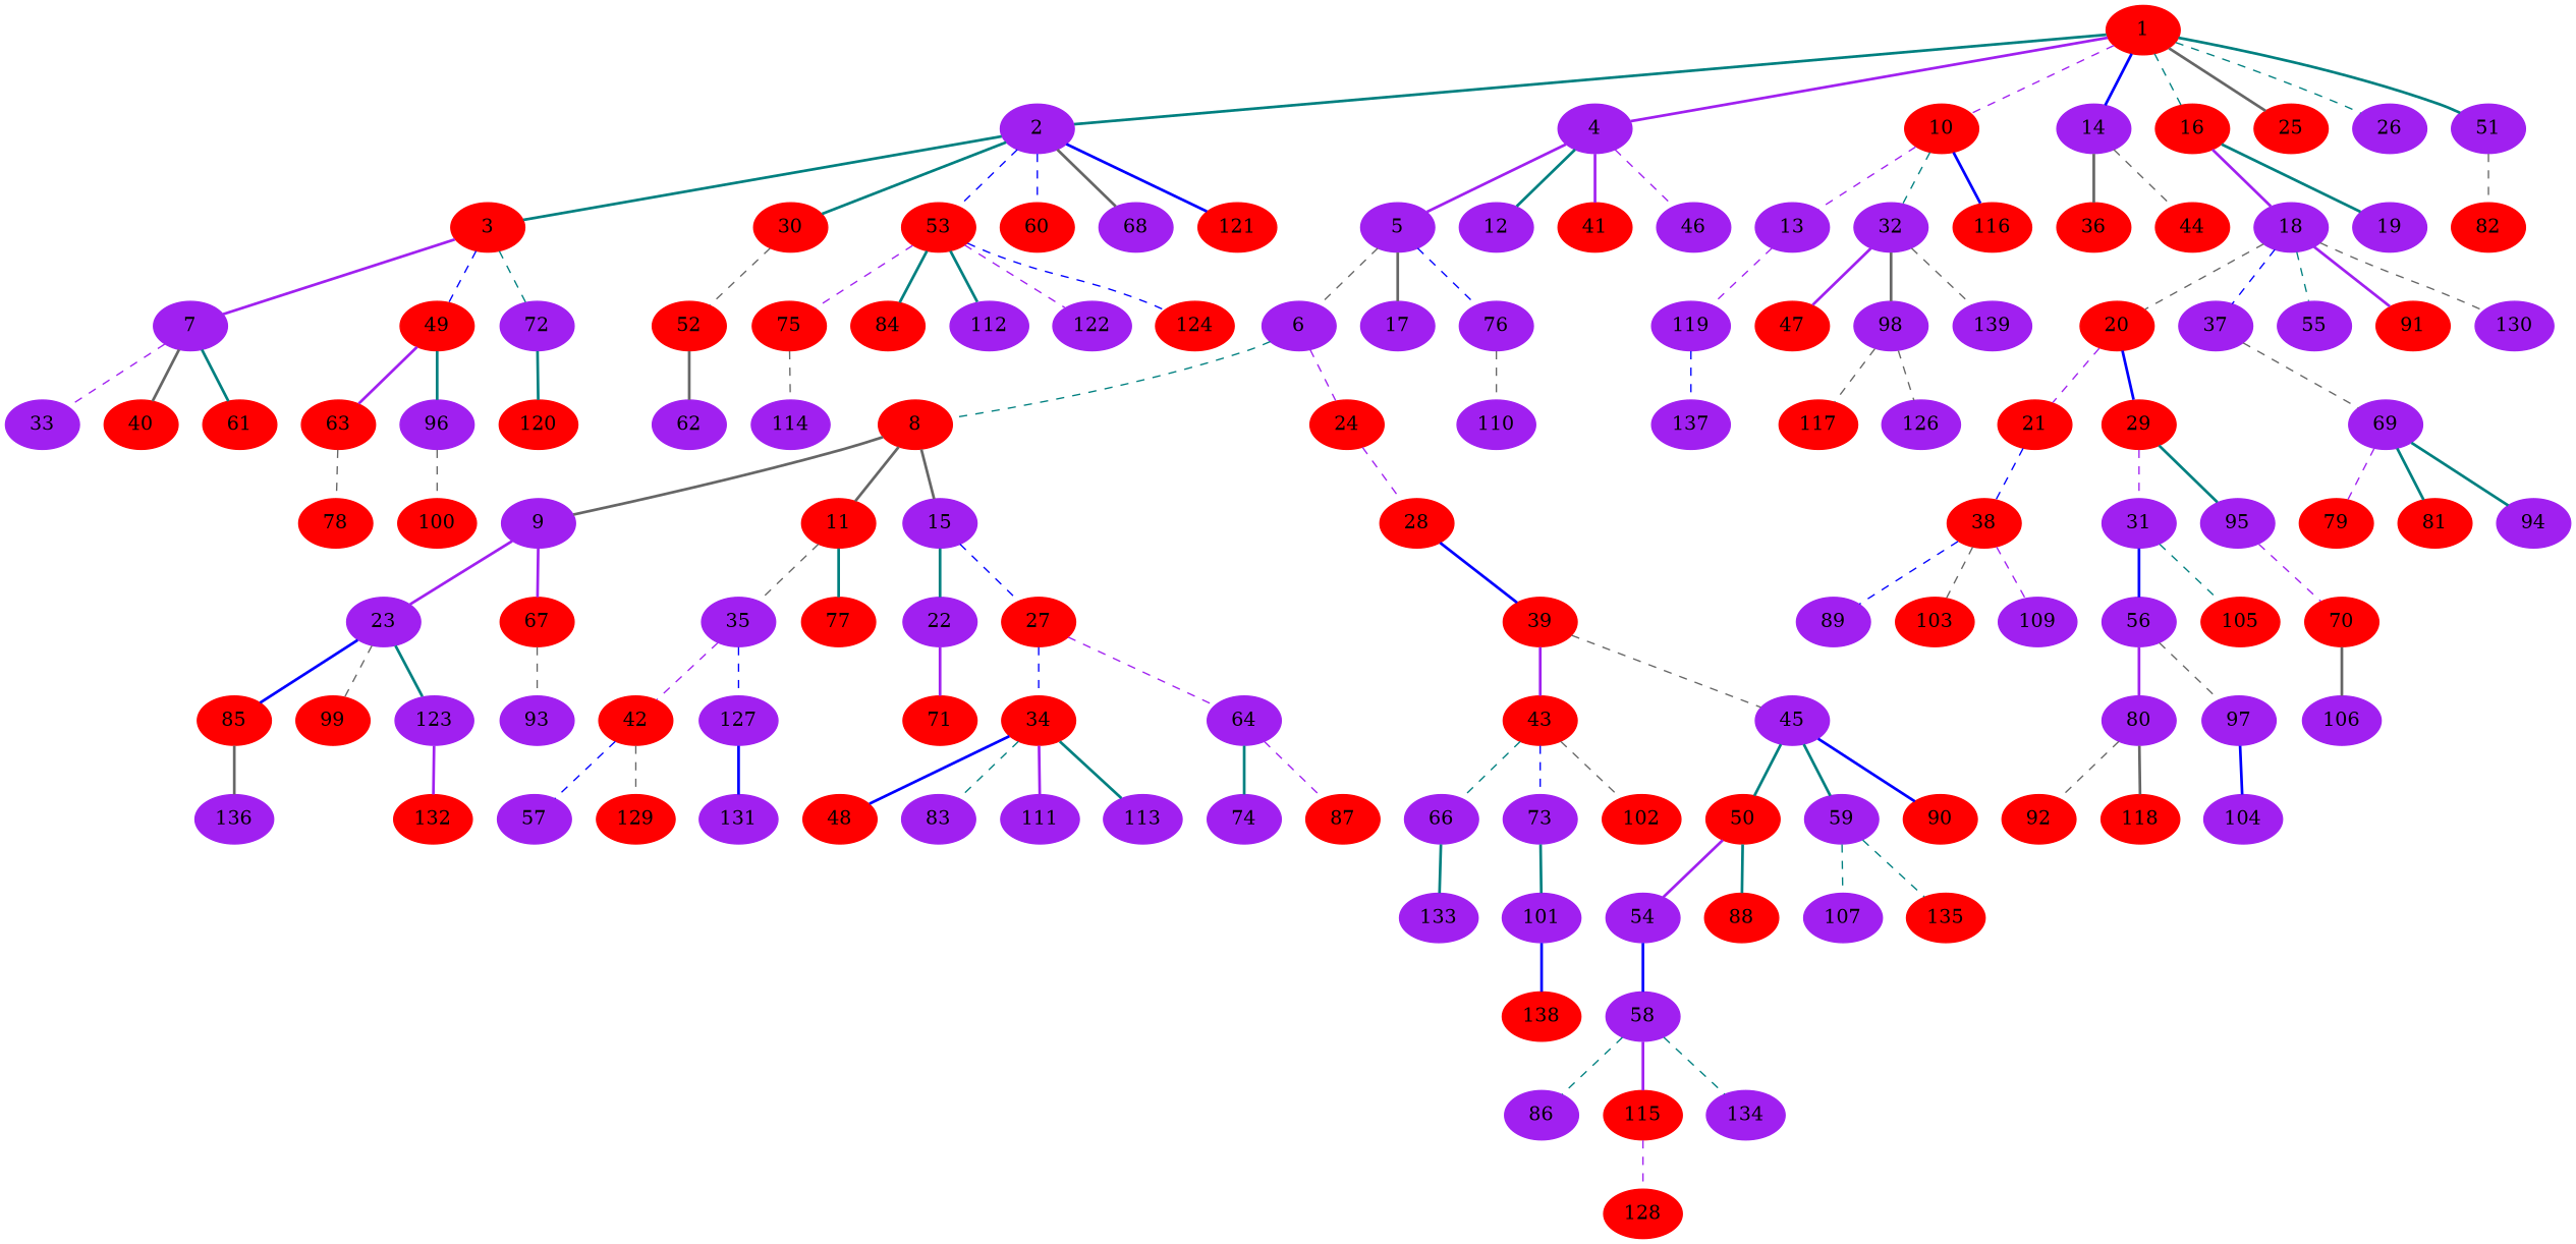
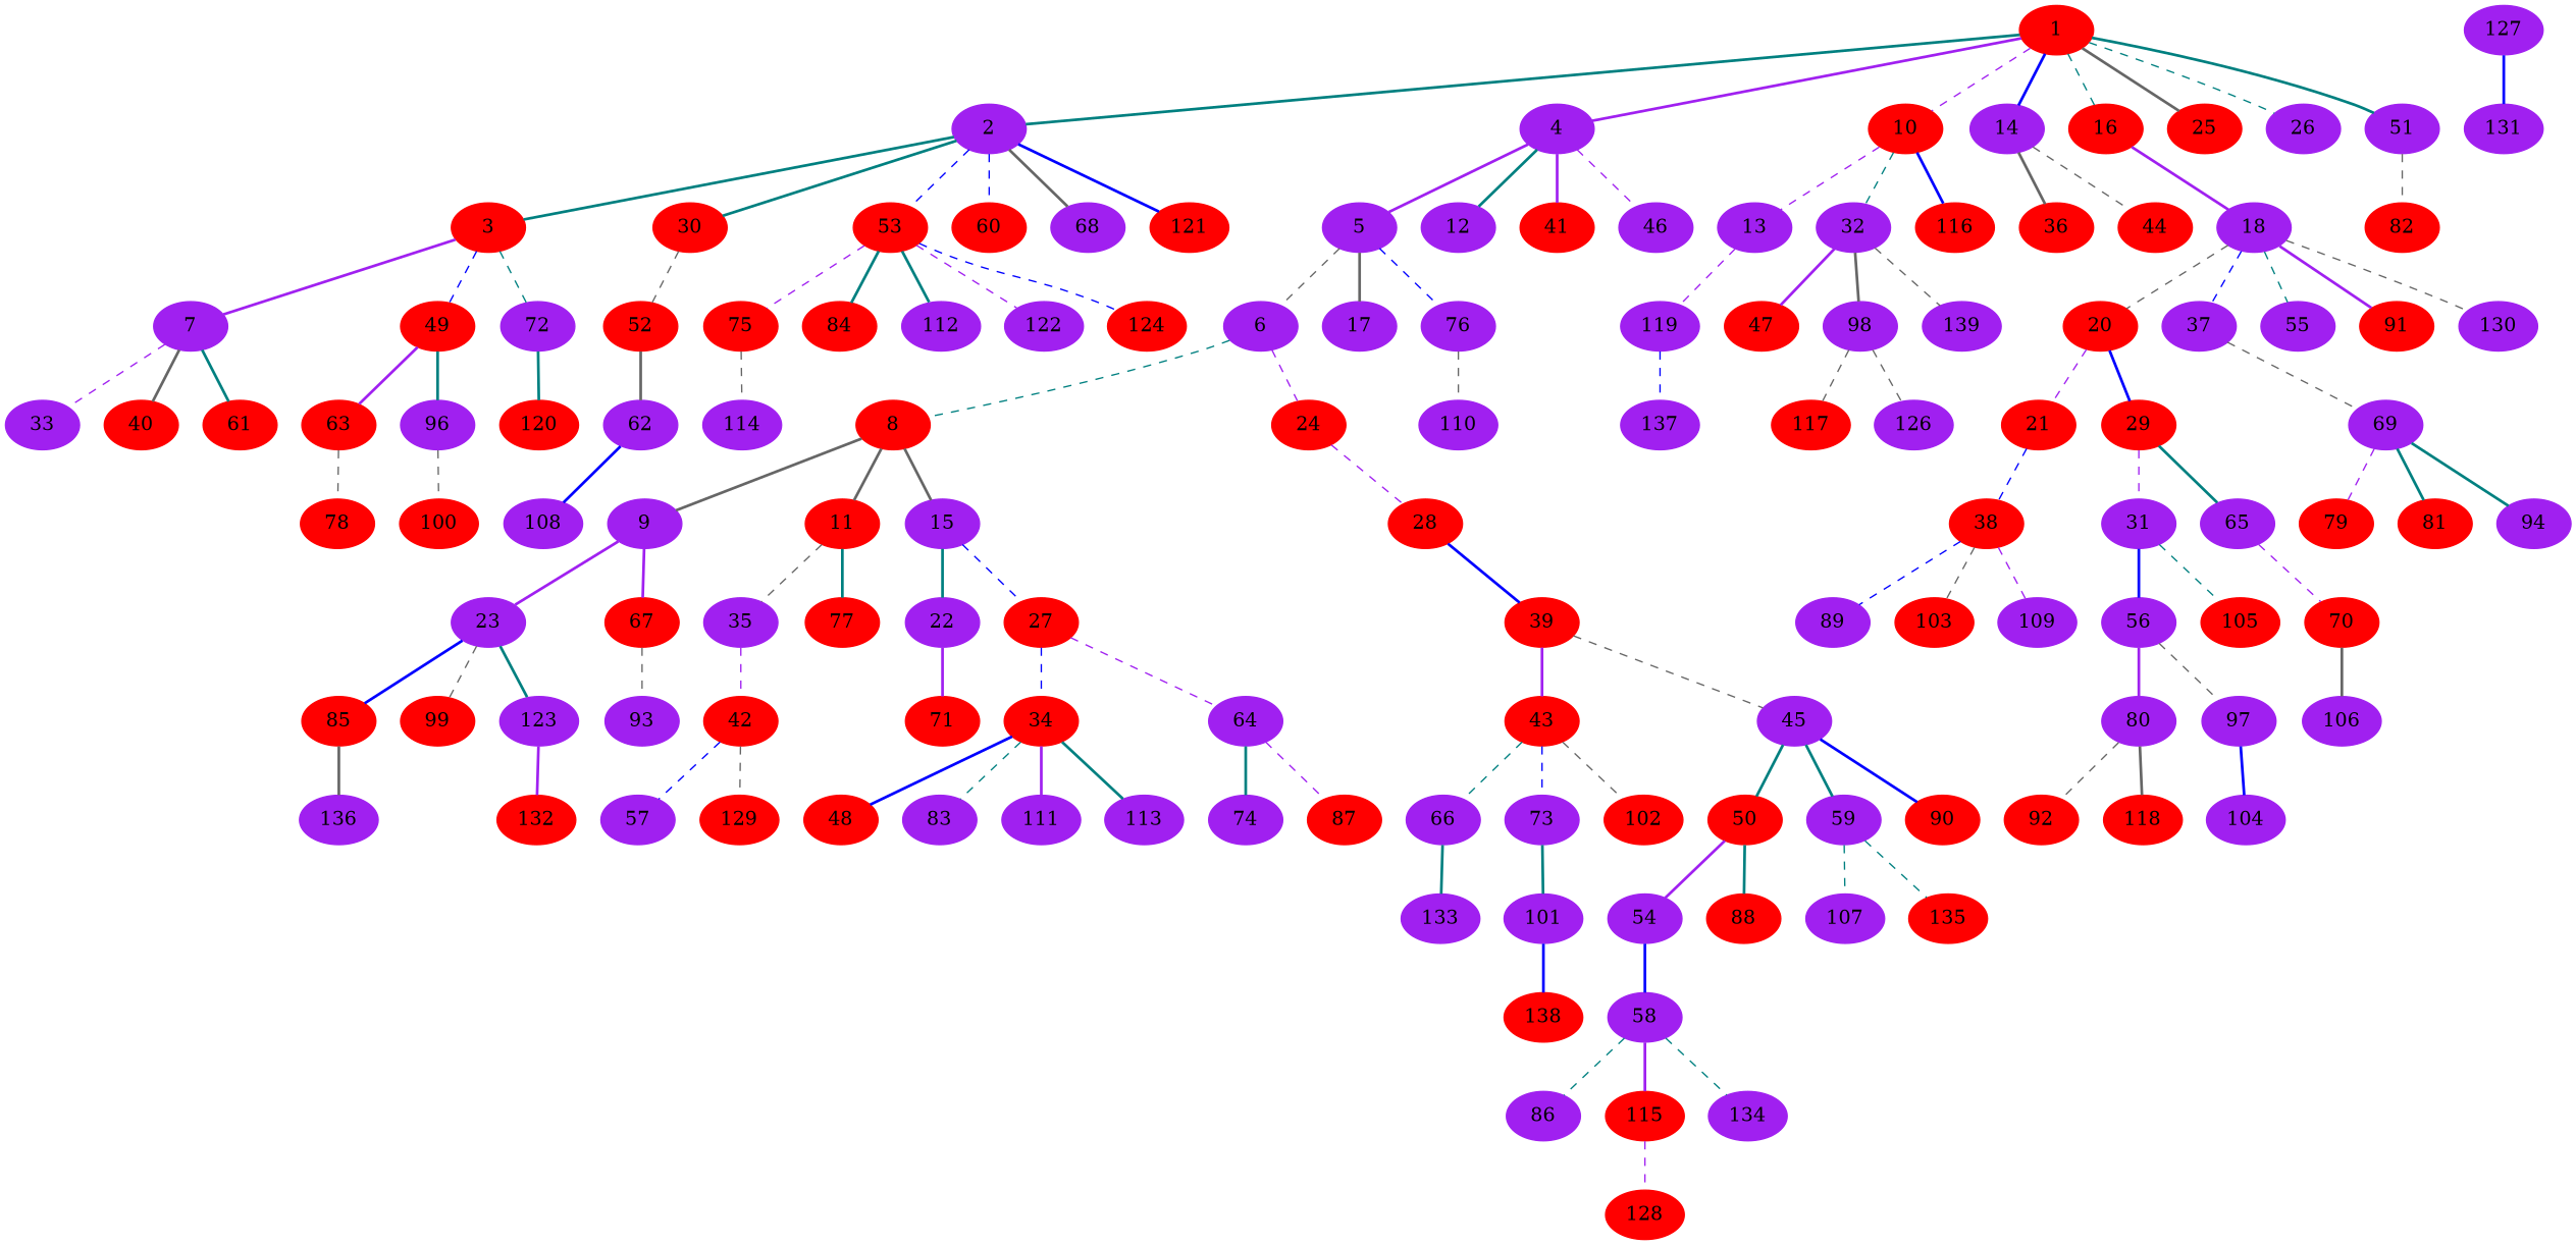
  graph {
    node [color=purple style=filled]
    edge [color=teal style=bold]
    1 [color=red]
    2
    4
    10 [color=red]
    14
    16 [color=red]
    25 [color=red]
    26
    51
    3 [color=red]
    30 [color=red]
    53 [color=red]
    60 [color=red]
    68
    121 [color=red]
    5
    12
    41 [color=red]
    46
    13
    32
    116 [color=red]
    36 [color=red]
    44 [color=red]
    18
-   19
    82 [color=red]
    7
    49 [color=red]
    72
    52 [color=red]
    75 [color=red]
    84 [color=red]
    112
    122
    124 [color=red]
    33
    40 [color=red]
    61 [color=red]
    63 [color=red]
    96
    120 [color=red]
    6
    17
    76
    8 [color=red]
    24 [color=red]
    110
    9
    11 [color=red]
    15
    28 [color=red]
    23
    67 [color=red]
    35
    77 [color=red]
    22
    27 [color=red]
    85 [color=red]
    99 [color=red]
    123
    93
    119
    47 [color=red]
    98
    139
    42 [color=red]
    127
    137
    71 [color=red]
    34 [color=red]
    64
    20 [color=red]
    37
    55
    91 [color=red]
    130
    21 [color=red]
    29 [color=red]
    69
    38 [color=red]
    31
-   65 [label=95]
+   65
    89
    103 [color=red]
    109
    136
    132 [color=red]
    39 [color=red]
    48 [color=red]
    83
    111
    113
    74
    87 [color=red]
    43 [color=red]
    45
    56
    105 [color=red]
    70 [color=red]
    62
    80
    97
    117 [color=red]
    126
    57
    129 [color=red]
    131
    79 [color=red]
    81 [color=red]
    94
    66
    73
    102 [color=red]
    50 [color=red]
    59
    90 [color=red]
    133
    101
    54
    88 [color=red]
    107
    135 [color=red]
    78 [color=red]
    100 [color=red]
    58
+   108
    114
    86
    115 [color=red]
    134
    92 [color=red]
    118 [color=red]
    104
    128 [color=red]
    106
    138 [color=red]
    1 -- 2
    1 -- 4 [color=purple]
    1 -- 10 [color=purple style=dashed]
    1 -- 14 [color=blue]
    1 -- 16 [style=dashed]
    1 -- 25 [color=gray40]
    1 -- 26 [style=dashed]
    1 -- 51
    2 -- 3
    2 -- 30
    2 -- 53 [color=blue style=dashed]
    2 -- 60 [color=blue style=dashed]
    2 -- 68 [color=gray40]
    2 -- 121 [color=blue]
    4 -- 5 [color=purple]
    4 -- 12
    4 -- 41 [color=purple]
    4 -- 46 [color=purple style=dashed]
    10 -- 13 [color=purple style=dashed]
    10 -- 32 [style=dashed]
    10 -- 116 [color=blue]
    14 -- 36 [color=gray40]
    14 -- 44 [color=gray40 style=dashed]
    16 -- 18 [color=purple]
-   16 -- 19
    51 -- 82 [color=gray40 style=dashed]
    3 -- 7 [color=purple]
    3 -- 49 [color=blue style=dashed]
    3 -- 72 [style=dashed]
    30 -- 52 [color=gray40 style=dashed]
    53 -- 75 [color=purple style=dashed]
    53 -- 84
    53 -- 112
    53 -- 122 [color=purple style=dashed]
    53 -- 124 [color=blue style=dashed]
    5 -- 6 [color=gray40 style=dashed]
    5 -- 17 [color=gray40]
    5 -- 76 [color=blue style=dashed]
    13 -- 119 [color=purple style=dashed]
    32 -- 47 [color=purple]
    32 -- 98 [color=gray40]
    32 -- 139 [color=gray40 style=dashed]
    18 -- 20 [color=gray40 style=dashed]
    18 -- 37 [color=blue style=dashed]
    18 -- 55 [style=dashed]
    18 -- 91 [color=purple]
    18 -- 130 [color=gray40 style=dashed]
    7 -- 33 [color=purple style=dashed]
    7 -- 40 [color=gray40]
    7 -- 61
    49 -- 63 [color=purple]
    49 -- 96
    72 -- 120
    52 -- 62 [color=gray40]
    75 -- 114 [color=gray40 style=dashed]
    63 -- 78 [color=gray40 style=dashed]
    96 -- 100 [color=gray40 style=dashed]
    6 -- 8 [style=dashed]
    6 -- 24 [color=purple style=dashed]
    76 -- 110 [color=gray40 style=dashed]
    8 -- 9 [color=gray40]
    8 -- 11 [color=gray40]
    8 -- 15 [color=gray40]
    24 -- 28 [color=purple style=dashed]
    9 -- 23 [color=purple]
    9 -- 67 [color=purple]
    11 -- 35 [color=gray40 style=dashed]
    11 -- 77
    15 -- 22
    15 -- 27 [color=blue style=dashed]
    28 -- 39 [color=blue]
    23 -- 85 [color=blue]
    23 -- 99 [color=gray40 style=dashed]
    23 -- 123
    67 -- 93 [color=gray40 style=dashed]
    35 -- 42 [color=purple style=dashed]
-   35 -- 127 [color=blue style=dashed]
    22 -- 71 [color=purple]
    27 -- 34 [color=blue style=dashed]
    27 -- 64 [color=purple style=dashed]
    85 -- 136 [color=gray40]
    123 -- 132 [color=purple]
    119 -- 137 [color=blue style=dashed]
    98 -- 117 [color=gray40 style=dashed]
    98 -- 126 [color=gray40 style=dashed]
    42 -- 57 [color=blue style=dashed]
    42 -- 129 [color=gray40 style=dashed]
    127 -- 131 [color=blue]
    34 -- 48 [color=blue]
    34 -- 83 [style=dashed]
    34 -- 111 [color=purple]
    34 -- 113
    64 -- 74
    64 -- 87 [color=purple style=dashed]
    20 -- 21 [color=purple style=dashed]
    20 -- 29 [color=blue]
    37 -- 69 [color=gray40 style=dashed]
    21 -- 38 [color=blue style=dashed]
    29 -- 31 [color=purple style=dashed]
    29 -- 65
    69 -- 79 [color=purple style=dashed]
    69 -- 81
    69 -- 94
    38 -- 89 [color=blue style=dashed]
    38 -- 103 [color=gray40 style=dashed]
    38 -- 109 [color=purple style=dashed]
    31 -- 56 [color=blue]
    31 -- 105 [style=dashed]
    65 -- 70 [color=purple style=dashed]
    39 -- 43 [color=purple]
    39 -- 45 [color=gray40 style=dashed]
    43 -- 66 [style=dashed]
    43 -- 73 [color=blue style=dashed]
    43 -- 102 [color=gray40 style=dashed]
    45 -- 50
    45 -- 59
    45 -- 90 [color=blue]
    56 -- 80 [color=purple]
    56 -- 97 [color=gray40 style=dashed]
    70 -- 106 [color=gray40]
+   62 -- 108 [color=blue]
    80 -- 92 [color=gray40 style=dashed]
    80 -- 118 [color=gray40]
    97 -- 104 [color=blue]
    66 -- 133
    73 -- 101
    50 -- 54 [color=purple]
    50 -- 88
    59 -- 107 [style=dashed]
    59 -- 135 [style=dashed]
    101 -- 138 [color=blue]
    54 -- 58 [color=blue]
    58 -- 86 [style=dashed]
    58 -- 115 [color=purple]
    58 -- 134 [style=dashed]
    115 -- 128 [color=purple style=dashed]
  }
